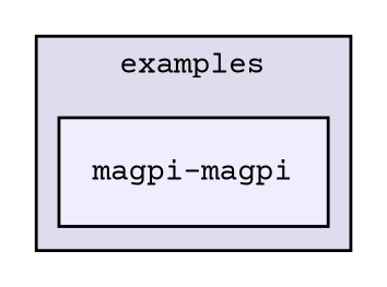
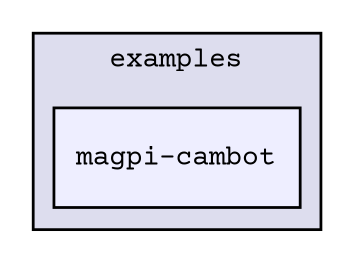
  digraph {
    compound=true
    fontname="Courier Prime"
-   n1 [fillcolor="#eeeeff" fontname="Courier Prime" fontsize=10 label="magpi-magpi" pencolor=black shape=box style=filled]
+   n1 [fillcolor="#eeeeff" fontname="Courier Prime" fontsize=10 label="magpi-cambot" pencolor=black shape=box style=filled]
    subgraph cluster_1 {
      bgcolor="#ddddee"
      fontsize=10
      label=examples
      pencolor=black
      n1
    }
  }
